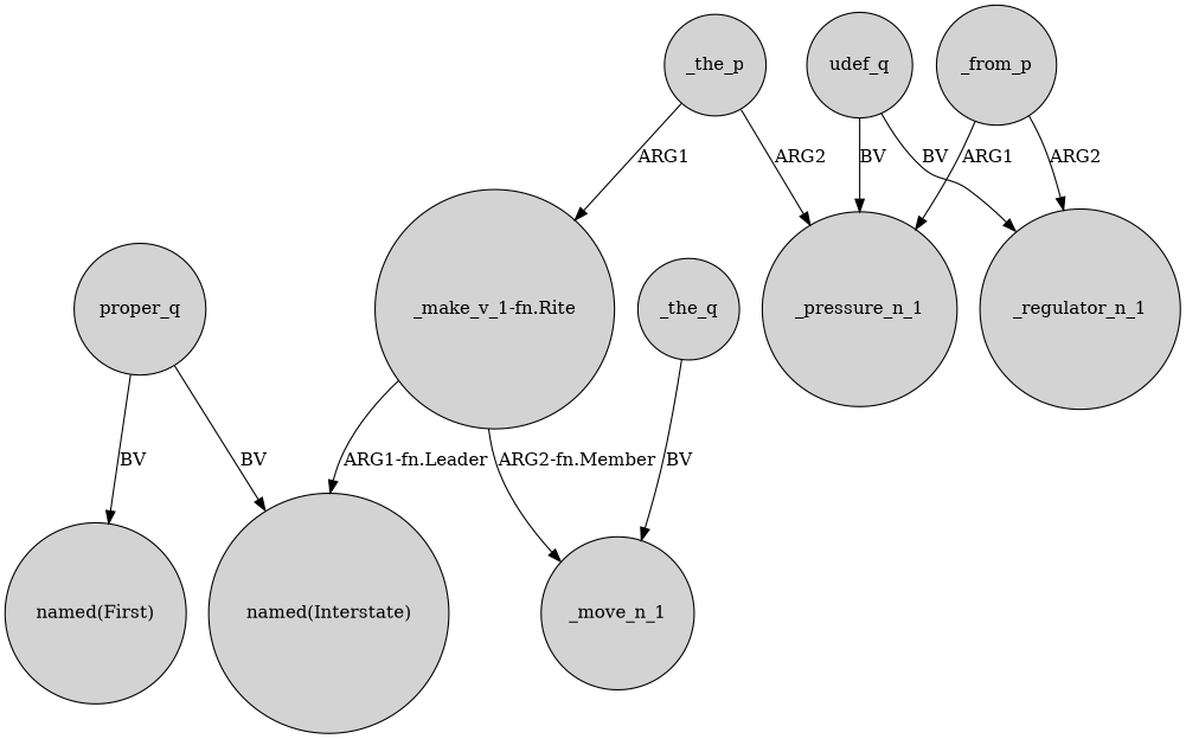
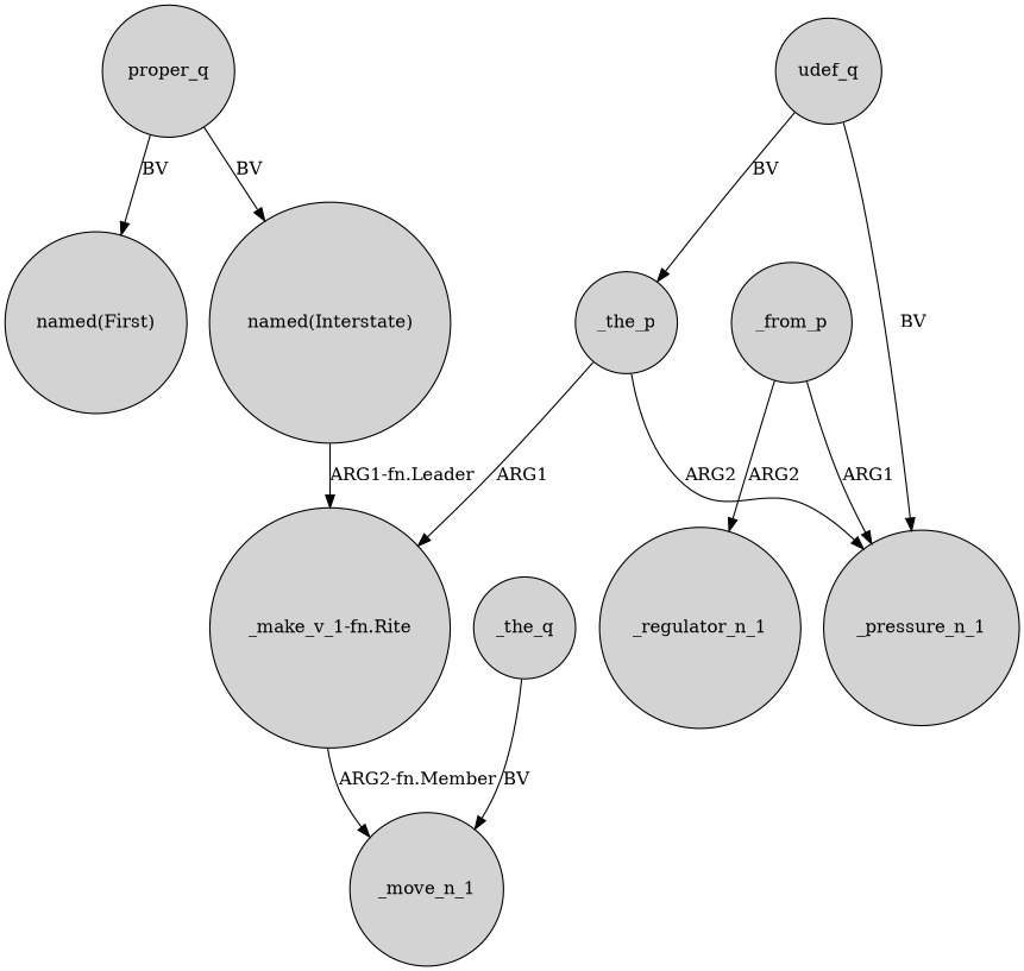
  digraph {
    node [shape=circle style=filled]
    proper_q
    "named(First)"
    "named(Interstate)"
    _from_p
    _pressure_n_1
    _regulator_n_1
    "_make_v_1-fn.Rite"
    _move_n_1
    udef_q
    _the_q
    n11 [label=_the_p]
    proper_q -> "named(First)" [label=BV]
    proper_q -> "named(Interstate)" [label=BV]
    _from_p -> _pressure_n_1 [label=ARG1]
    _from_p -> _regulator_n_1 [label=ARG2]
-   "_make_v_1-fn.Rite" -> "named(Interstate)" [label="ARG1-fn.Leader"]
+   "named(Interstate)" -> "_make_v_1-fn.Rite" [label="ARG1-fn.Leader"]
    "_make_v_1-fn.Rite" -> _move_n_1 [label="ARG2-fn.Member"]
    udef_q -> _pressure_n_1 [label=BV]
-   udef_q -> _regulator_n_1 [label=BV]
+   udef_q -> n11 [label=BV]
    _the_q -> _move_n_1 [label=BV]
    n11 -> _pressure_n_1 [label=ARG2]
    n11 -> "_make_v_1-fn.Rite" [label=ARG1]
  }
